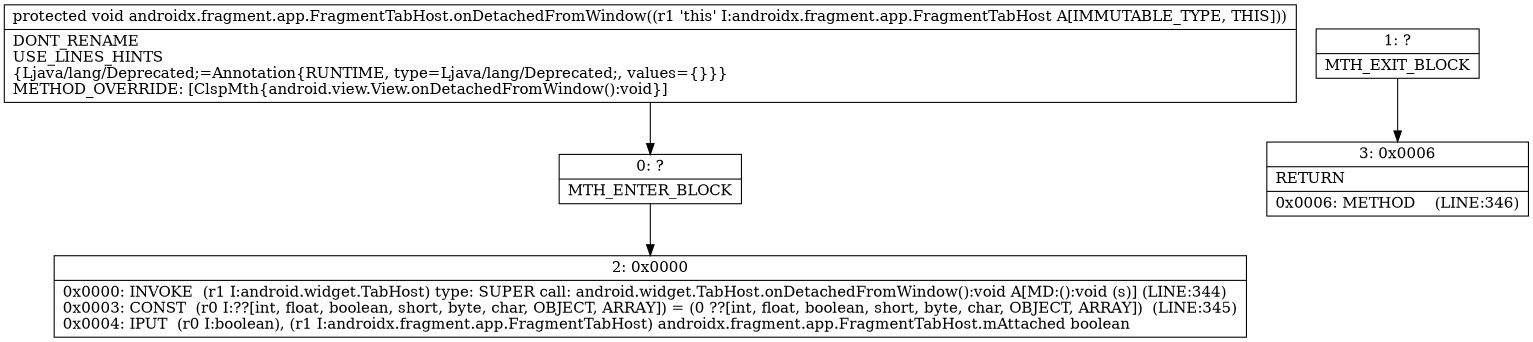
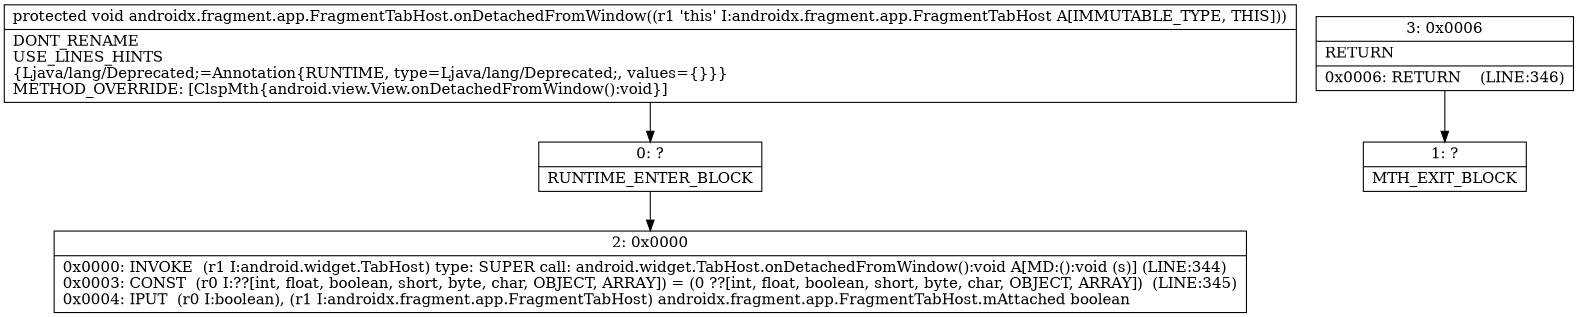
  digraph {
    node [shape=record]
-   n1 [label="{0\:\ ?|MTH_ENTER_BLOCK\l}"]
+   n1 [label="{0\:\ ?|RUNTIME_ENTER_BLOCK\l}"]
    n2 [label="{2\:\ 0x0000|0x0000: INVOKE  (r1 I:android.widget.TabHost) type: SUPER call: android.widget.TabHost.onDetachedFromWindow():void A[MD:():void (s)] (LINE:344)\l0x0003: CONST  (r0 I:??[int, float, boolean, short, byte, char, OBJECT, ARRAY]) = (0 ??[int, float, boolean, short, byte, char, OBJECT, ARRAY])  (LINE:345)\l0x0004: IPUT  (r0 I:boolean), (r1 I:androidx.fragment.app.FragmentTabHost) androidx.fragment.app.FragmentTabHost.mAttached boolean \l}"]
-   n3 [label="{3\:\ 0x0006|RETURN\l|0x0006: METHOD    (LINE:346)\l}"]
+   n3 [label="{3\:\ 0x0006|RETURN\l|0x0006: RETURN    (LINE:346)\l}"]
    n4 [label="{1\:\ ?|MTH_EXIT_BLOCK\l}"]
    n5 [label="{protected void androidx.fragment.app.FragmentTabHost.onDetachedFromWindow((r1 'this' I:androidx.fragment.app.FragmentTabHost A[IMMUTABLE_TYPE, THIS]))  | DONT_RENAME\lUSE_LINES_HINTS\l\{Ljava\/lang\/Deprecated;=Annotation\{RUNTIME, type=Ljava\/lang\/Deprecated;, values=\{\}\}\}\lMETHOD_OVERRIDE: [ClspMth\{android.view.View.onDetachedFromWindow():void\}]\l}"]
    n1 -> n2
-   n4 -> n3
+   n3 -> n4
    n5 -> n1
  }
